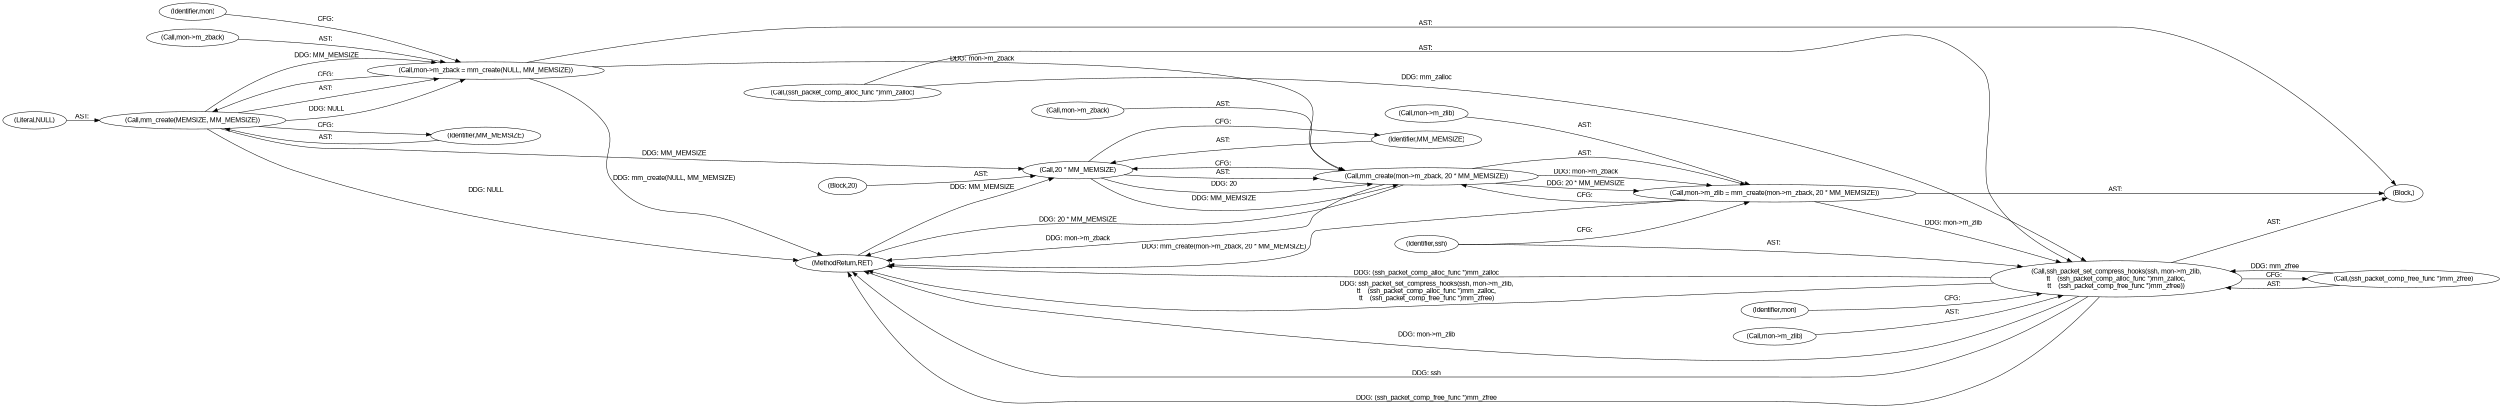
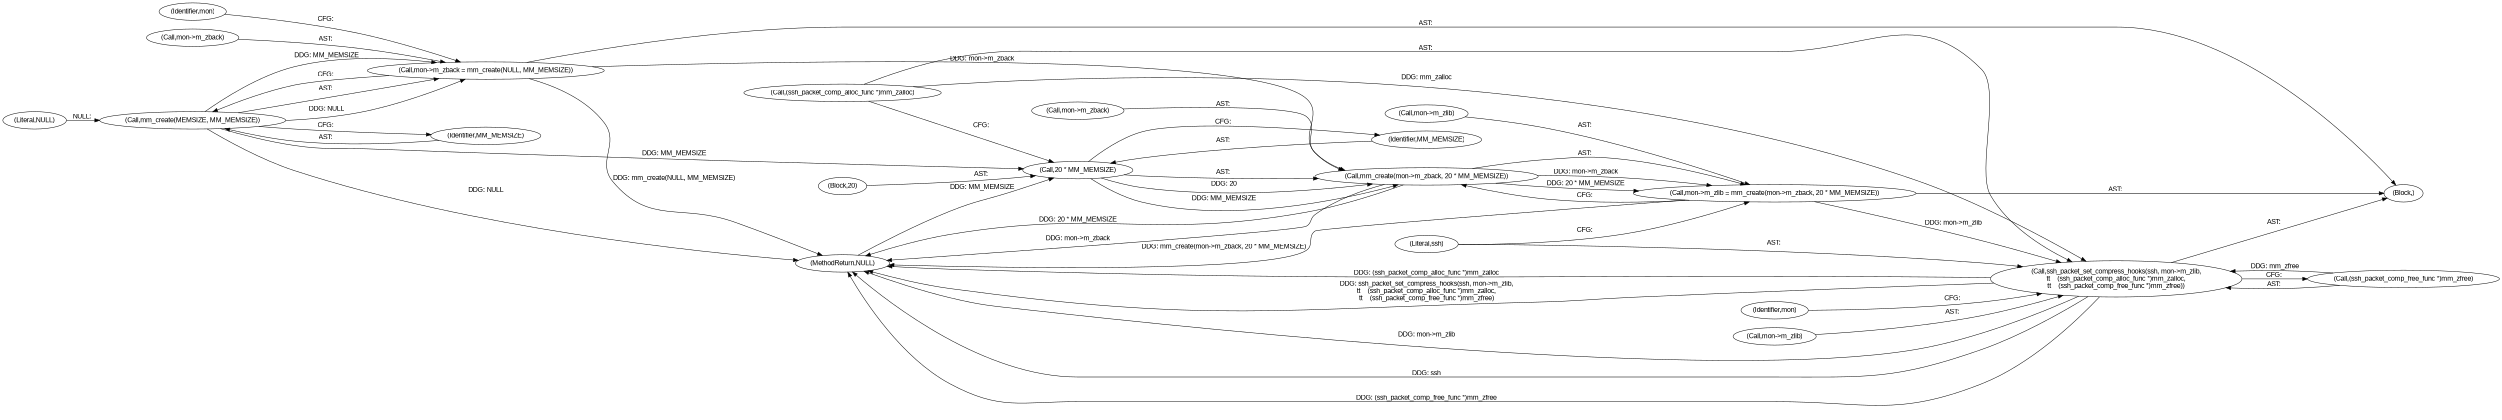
  digraph {
    fontname="Liberation Sans"
    rankdir=LR
    node [fontname="Liberation Sans"]
    edge [fontname="Liberation Sans"]
    n1 [label="(Call,mm_create(MEMSIZE, MM_MEMSIZE))"]
    n2 [label="(Call,mon->m_zback = mm_create(NULL, MM_MEMSIZE))"]
    n3 [label="(Call,20 * MM_MEMSIZE)"]
-   n4 [label="(MethodReturn,RET)"]
+   n4 [label="(MethodReturn,NULL)"]
    n5 [label="(Identifier,MM_MEMSIZE)"]
    n6 [label="(Call,mm_create(mon->m_zback, 20 * MM_MEMSIZE))"]
    n7 [label="(Block,)"]
    n8 [label="(Identifier,MM_MEMSIZE)"]
    n9 [label="(Call,mon->m_zlib = mm_create(mon->m_zback, 20 * MM_MEMSIZE))"]
    n10 [label="(Call,ssh_packet_set_compress_hooks(ssh, mon->m_zlib,\n\t\t    (ssh_packet_comp_alloc_func *)mm_zalloc,\n\t\t    (ssh_packet_comp_free_func *)mm_zfree))"]
    n11 [label="(Call,(ssh_packet_comp_free_func *)mm_zfree)"]
    n12 [label="(Identifier,mon)"]
    n13 [label="(Block,20)"]
    n14 [label="(Call,mon->m_zback)"]
    n15 [label="(Identifier,mon)"]
    n16 [label="(Call,mon->m_zlib)"]
    n17 [label="(Literal,NULL)"]
    n18 [label="(Call,mon->m_zback)"]
    n19 [label="(Call,(ssh_packet_comp_alloc_func *)mm_zalloc)"]
    n20 [label="(Call,mon->m_zlib)"]
-   n21 [label="(Identifier,ssh)"]
+   n21 [label="(Literal,ssh)"]
    n1 -> n2 [label="AST: "]
    n1 -> n2 [label="DDG: NULL"]
    n1 -> n2 [label="DDG: MM_MEMSIZE"]
    n1 -> n3 [label="DDG: MM_MEMSIZE"]
    n1 -> n4 [label="DDG: NULL"]
    n1 -> n5 [label="CFG: "]
    n2 -> n1 [label="CFG: "]
    n2 -> n4 [label="DDG: mm_create(NULL, MM_MEMSIZE)"]
    n2 -> n6 [label="DDG: mon->m_zback"]
    n2 -> n7 [label="AST: "]
    n3 -> n6 [label="AST: "]
    n3 -> n6 [label="DDG: 20"]
    n3 -> n6 [label="DDG: MM_MEMSIZE"]
    n3 -> n8 [label="CFG: "]
    n4 -> n3 [label="DDG: MM_MEMSIZE"]
    n5 -> n1 [label="AST: "]
-   n6 -> n3 [label="CFG: "]
+   n19 -> n3 [label="CFG: "]
    n6 -> n4 [label="DDG: 20 * MM_MEMSIZE"]
    n6 -> n4 [label="DDG: mon->m_zback"]
    n6 -> n9 [label="AST: "]
    n6 -> n9 [label="DDG: mon->m_zback"]
    n6 -> n9 [label="DDG: 20 * MM_MEMSIZE"]
    n8 -> n3 [label="AST: "]
    n9 -> n4 [label="DDG: mm_create(mon->m_zback, 20 * MM_MEMSIZE)"]
    n9 -> n6 [label="CFG: "]
    n9 -> n7 [label="AST: "]
    n9 -> n10 [label="DDG: mon->m_zlib"]
    n10 -> n4 [label="DDG: (ssh_packet_comp_free_func *)mm_zfree"]
    n10 -> n4 [label="DDG: ssh_packet_set_compress_hooks(ssh, mon->m_zlib,\n\t\t    (ssh_packet_comp_alloc_func *)mm_zalloc,\n\t\t    (ssh_packet_comp_free_func *)mm_zfree)"]
    n10 -> n4 [label="DDG: (ssh_packet_comp_alloc_func *)mm_zalloc"]
    n10 -> n4 [label="DDG: mon->m_zlib"]
    n10 -> n4 [label="DDG: ssh"]
    n10 -> n7 [label="AST: "]
    n10 -> n11 [label="CFG: "]
    n11 -> n10 [label="AST: "]
    n11 -> n10 [label="DDG: mm_zfree"]
    n12 -> n10 [label="CFG: "]
    n13 -> n3 [label="AST: "]
    n14 -> n6 [label="AST: "]
    n15 -> n2 [label="CFG: "]
    n16 -> n10 [label="AST: "]
-   n17 -> n1 [label="AST: "]
+   n17 -> n1 [label="NULL: "]
    n18 -> n2 [label="AST: "]
    n19 -> n10 [label="AST: "]
    n19 -> n10 [label="DDG: mm_zalloc"]
    n20 -> n9 [label="AST: "]
    n21 -> n9 [label="CFG: "]
    n21 -> n10 [label="AST: "]
  }
